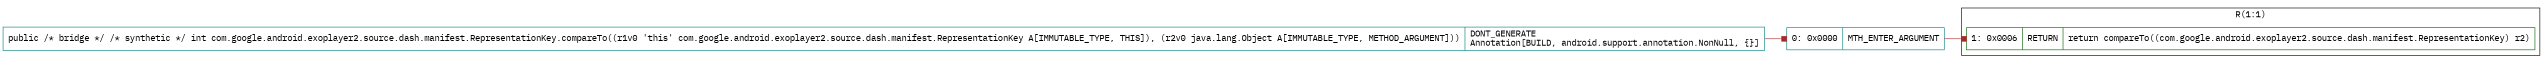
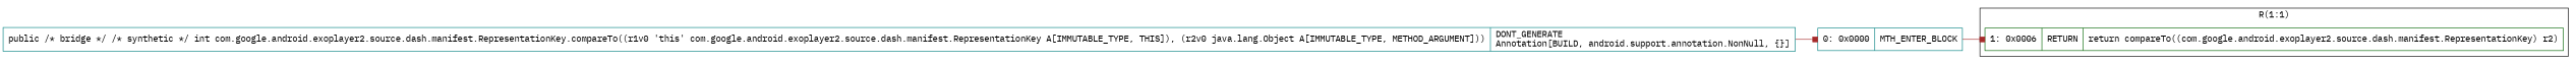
  digraph {
    rankdir=LR
    fontname="IBM Plex Mono"
    node [color=teal shape=record fontname="IBM Plex Mono"]
    edge [color=brown arrowhead=box fontname="IBM Plex Mono"]
    n1 [color=darkgreen label="{1\:\ 0x0006|RETURN\l|return compareTo((com.google.android.exoplayer2.source.dash.manifest.RepresentationKey) r2)\l}"]
-   n2 [label="{0\:\ 0x0000|MTH_ENTER_ARGUMENT\l}"]
+   n2 [label="{0\:\ 0x0000|MTH_ENTER_BLOCK\l}"]
    n3 [label="{public \/* bridge *\/ \/* synthetic *\/ int com.google.android.exoplayer2.source.dash.manifest.RepresentationKey.compareTo((r1v0 'this' com.google.android.exoplayer2.source.dash.manifest.RepresentationKey A[IMMUTABLE_TYPE, THIS]), (r2v0 java.lang.Object A[IMMUTABLE_TYPE, METHOD_ARGUMENT]))  | DONT_GENERATE\lAnnotation[BUILD, android.support.annotation.NonNull, \{\}]\l}"]
    subgraph cluster_1 {
      label="R(1:1)"
      n1
    }
    n2 -> n1
    n3 -> n2
  }
